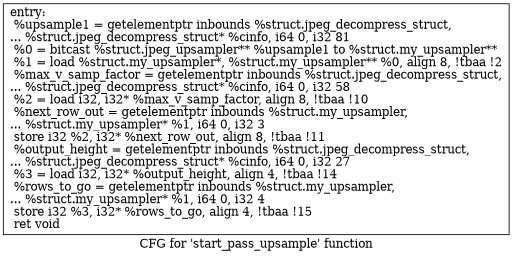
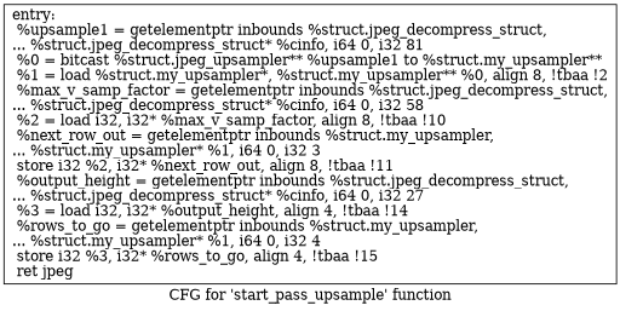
  digraph {
    label="CFG for 'start_pass_upsample' function"
    fontname="DejaVu Serif"
-   n1 [label="{entry:\l  %upsample1 = getelementptr inbounds %struct.jpeg_decompress_struct,\l... %struct.jpeg_decompress_struct* %cinfo, i64 0, i32 81\l  %0 = bitcast %struct.jpeg_upsampler** %upsample1 to %struct.my_upsampler**\l  %1 = load %struct.my_upsampler*, %struct.my_upsampler** %0, align 8, !tbaa !2\l  %max_v_samp_factor = getelementptr inbounds %struct.jpeg_decompress_struct,\l... %struct.jpeg_decompress_struct* %cinfo, i64 0, i32 58\l  %2 = load i32, i32* %max_v_samp_factor, align 8, !tbaa !10\l  %next_row_out = getelementptr inbounds %struct.my_upsampler,\l... %struct.my_upsampler* %1, i64 0, i32 3\l  store i32 %2, i32* %next_row_out, align 8, !tbaa !11\l  %output_height = getelementptr inbounds %struct.jpeg_decompress_struct,\l... %struct.jpeg_decompress_struct* %cinfo, i64 0, i32 27\l  %3 = load i32, i32* %output_height, align 4, !tbaa !14\l  %rows_to_go = getelementptr inbounds %struct.my_upsampler,\l... %struct.my_upsampler* %1, i64 0, i32 4\l  store i32 %3, i32* %rows_to_go, align 4, !tbaa !15\l  ret void\l}" shape=record fontname="DejaVu Serif"]
+   n1 [label="{entry:\l  %upsample1 = getelementptr inbounds %struct.jpeg_decompress_struct,\l... %struct.jpeg_decompress_struct* %cinfo, i64 0, i32 81\l  %0 = bitcast %struct.jpeg_upsampler** %upsample1 to %struct.my_upsampler**\l  %1 = load %struct.my_upsampler*, %struct.my_upsampler** %0, align 8, !tbaa !2\l  %max_v_samp_factor = getelementptr inbounds %struct.jpeg_decompress_struct,\l... %struct.jpeg_decompress_struct* %cinfo, i64 0, i32 58\l  %2 = load i32, i32* %max_v_samp_factor, align 8, !tbaa !10\l  %next_row_out = getelementptr inbounds %struct.my_upsampler,\l... %struct.my_upsampler* %1, i64 0, i32 3\l  store i32 %2, i32* %next_row_out, align 8, !tbaa !11\l  %output_height = getelementptr inbounds %struct.jpeg_decompress_struct,\l... %struct.jpeg_decompress_struct* %cinfo, i64 0, i32 27\l  %3 = load i32, i32* %output_height, align 4, !tbaa !14\l  %rows_to_go = getelementptr inbounds %struct.my_upsampler,\l... %struct.my_upsampler* %1, i64 0, i32 4\l  store i32 %3, i32* %rows_to_go, align 4, !tbaa !15\l  ret jpeg\l}" shape=record fontname="DejaVu Serif"]
  }
